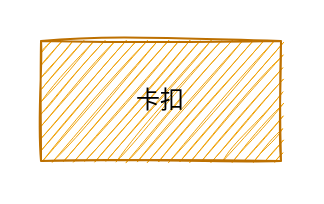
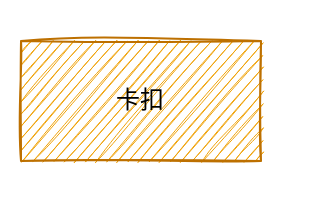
  <mxCell id="0" />
  <mxCell id="1" parent="0" />
- <mxCell id="2" value="卡扣" style="rounded=0;whiteSpace=wrap;html=1;sketch=1;fillColor=#f0a30a;strokeColor=#BD7000;fontColor=#000000;" vertex="1" parent="1"><mxGeometry x="20" y="20" width="120" height="60" as="geometry" /></mxCell>
+ <mxCell id="2" value="卡扣" style="rounded=0;whiteSpace=wrap;html=1;sketch=1;fillColor=#f0a30a;strokeColor=#BD7000;fontColor=#000000;" vertex="1" parent="1"><mxGeometry x="10" y="20" width="120" height="60" as="geometry" /></mxCell>
